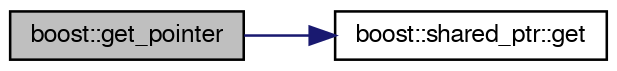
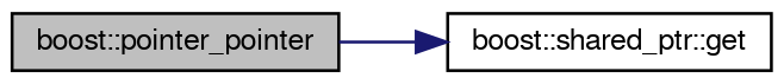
  digraph {
    rankdir=LR
    node [color=black fontname=FreeSans fontsize=10 shape=record]
-   n1 [fillcolor=grey75 fontcolor=black height=0.2 label="boost::get_pointer" style=filled width=0.4]
+   n1 [fillcolor=grey75 fontcolor=black height=0.2 label="boost::pointer_pointer" style=filled width=0.4]
    n2 [height=0.2 label="boost::shared_ptr::get" width=0.4]
    n1 -> n2 [color=midnightblue fontname=FreeSans fontsize=10 labelfontname=FreeSans labelfontsize=10 style=solid]
  }
